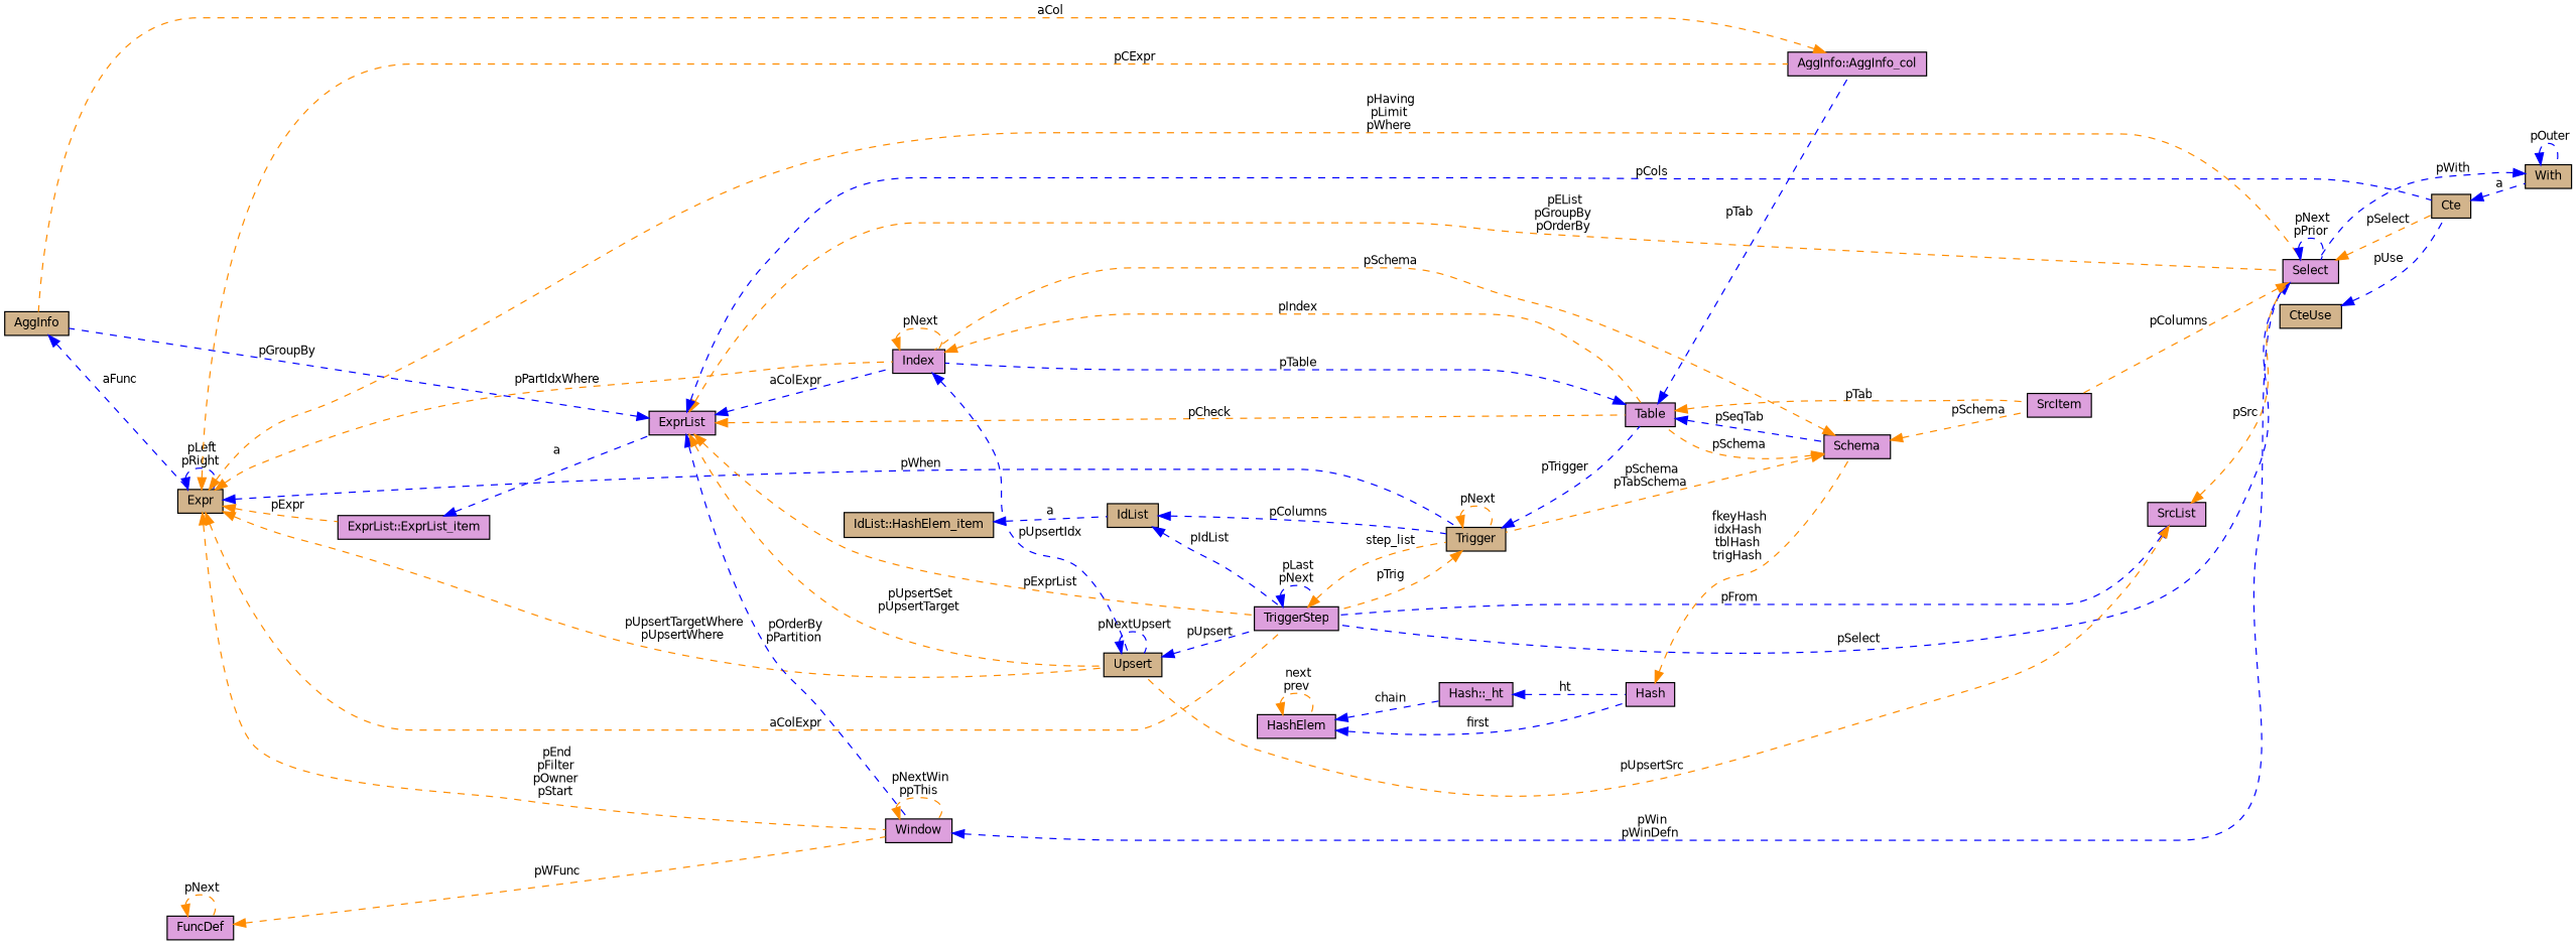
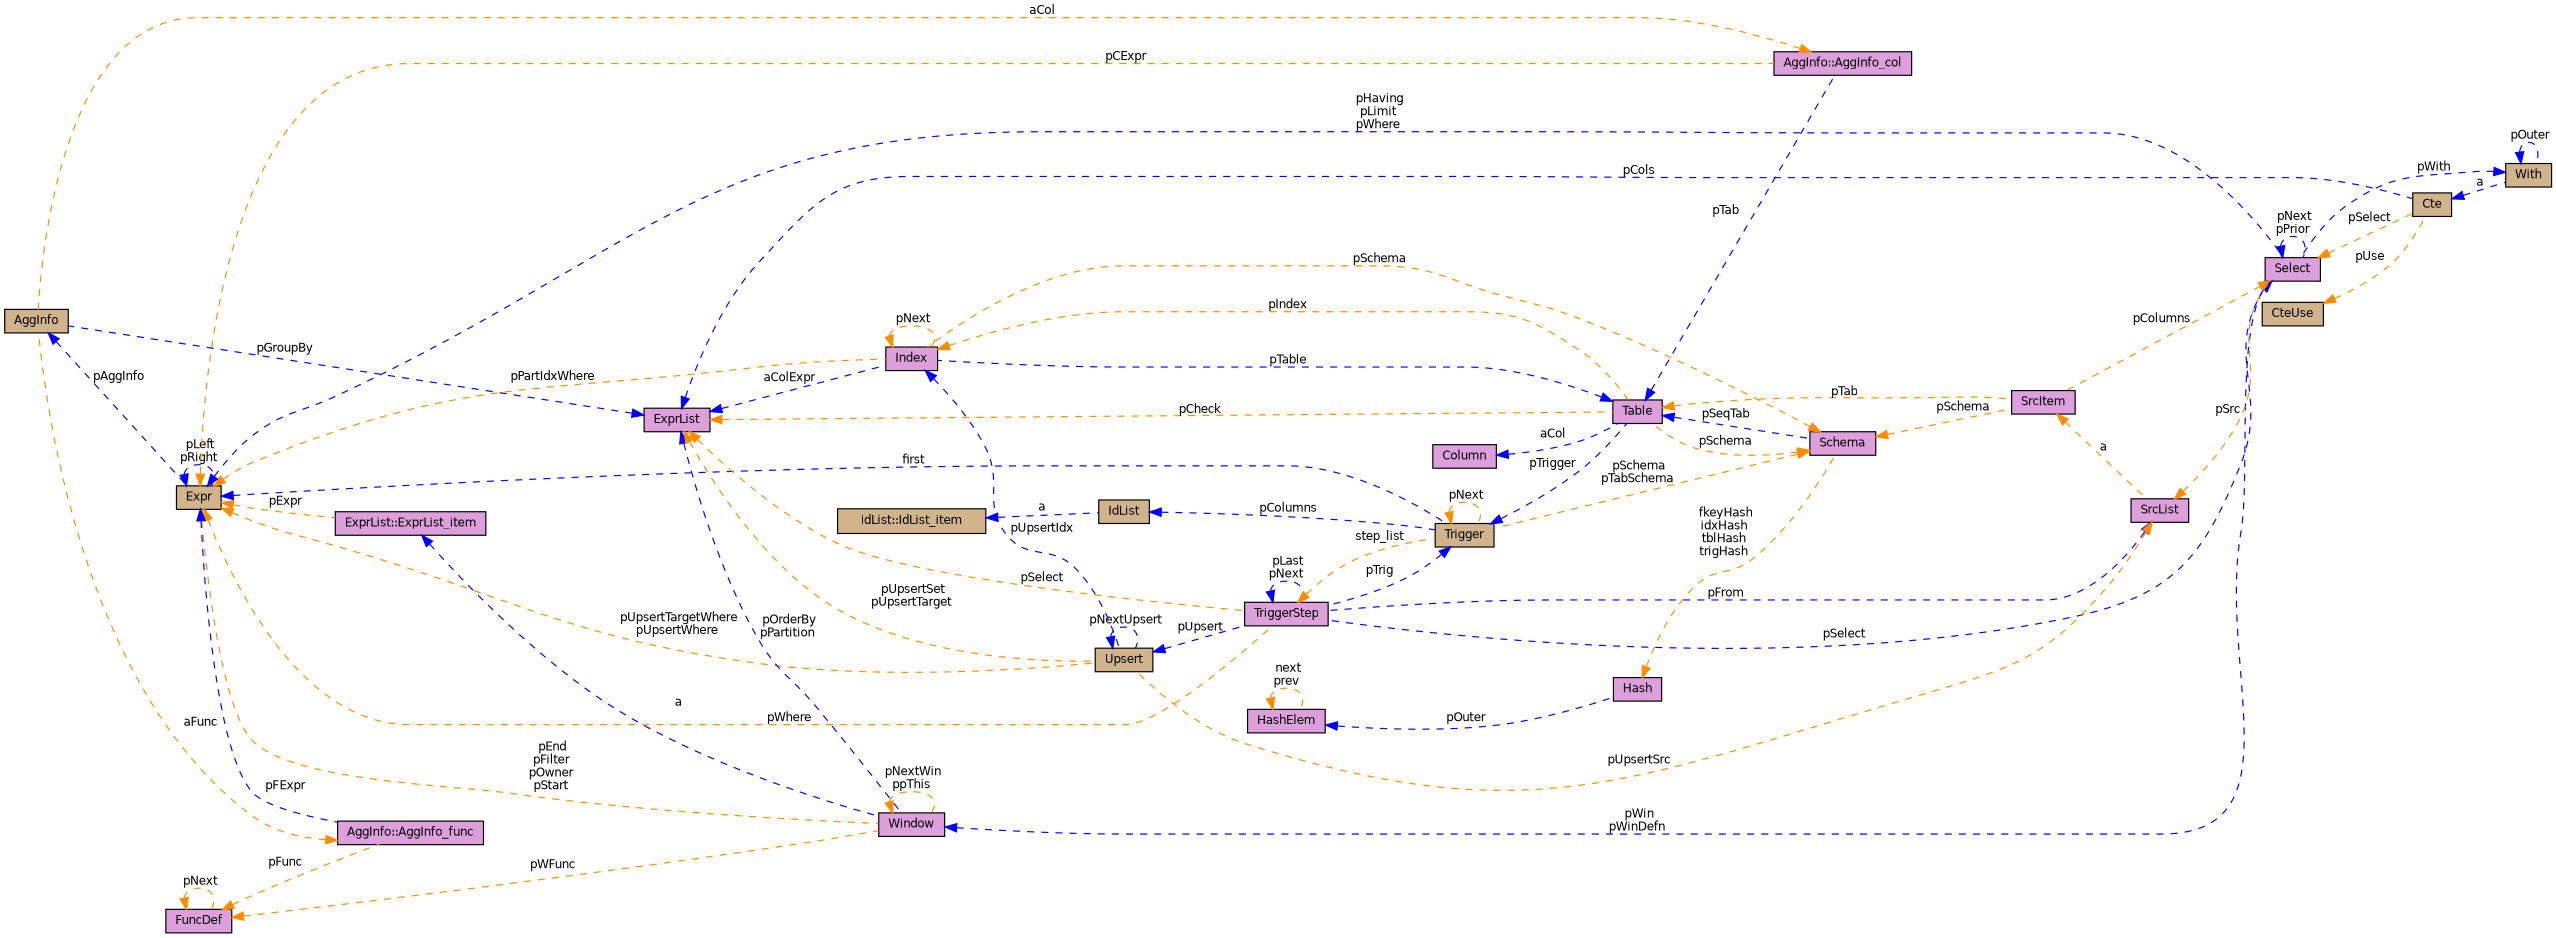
  digraph {
    rankdir=LR
    node [color=black fillcolor=plum fontname=Helvetica fontsize=10 shape=record style=filled]
    edge [color=darkorange dir=back fontname=Helvetica fontsize=10 labelfontname=Helvetica labelfontsize=10 style=dashed]
    n1 [fillcolor=tan fontcolor=black height=0.2 label=AggInfo width=0.4]
    n2 [fillcolor=tan height=0.2 label=Expr width=0.4]
    n3 [height=0.2 label=Index width=0.4]
    n4 [height=0.2 label=TriggerStep width=0.4]
    n5 [height=0.2 label=Select width=0.4]
    n6 [height=0.2 label=Window width=0.4]
    n7 [fillcolor=tan height=0.2 label=Upsert width=0.4]
    n8 [height=0.2 label="ExprList::ExprList_item" width=0.4]
    n9 [height=0.2 label="AggInfo::AggInfo_col" width=0.4]
    n10 [fillcolor=tan height=0.2 label=Trigger width=0.4]
+   n11 [height=0.2 label="AggInfo::AggInfo_func" width=0.4]
    n12 [height=0.2 label=ExprList width=0.4]
    n13 [height=0.2 label=Table width=0.4]
    n14 [fillcolor=tan height=0.2 label=Cte width=0.4]
    n15 [height=0.2 label=Schema width=0.4]
    n16 [height=0.2 label=SrcItem width=0.4]
    n17 [fillcolor=tan height=0.2 label=With width=0.4]
    n18 [height=0.2 label=SrcList width=0.4]
+   n19 [height=0.2 label=Column width=0.4]
    n20 [height=0.2 label=Hash width=0.4]
    n21 [height=0.2 label=HashElem width=0.4]
-   n22 [height=0.2 label="Hash::_ht" width=0.4]
    n23 [fillcolor=tan height=0.2 label=IdList width=0.4]
-   n24 [fillcolor=tan height=0.2 label="IdList::HashElem_item" width=0.4]
+   n24 [fillcolor=tan height=0.2 label="IdList::IdList_item" width=0.4]
    n25 [fillcolor=tan height=0.2 label=CteUse width=0.4]
    n26 [height=0.2 label=FuncDef width=0.4]
-   n1 -> n2 [color=blue label=" aFunc"]
+   n1 -> n2 [color=blue label=" pAggInfo"]
    n2 -> n2 [color=blue label=" pLeft\npRight"]
    n2 -> n3 [label=" pPartIdxWhere"]
-   n2 -> n4 [label=" aColExpr"]
-   n2 -> n5 [label=" pHaving\npLimit\npWhere"]
+   n2 -> n4 [label=" pWhere"]
+   n2 -> n5 [color=blue label=" pHaving\npLimit\npWhere"]
    n2 -> n6 [label=" pEnd\npFilter\npOwner\npStart"]
    n2 -> n7 [label=" pUpsertTargetWhere\npUpsertWhere"]
    n2 -> n8 [label=" pExpr"]
    n2 -> n9 [label=" pCExpr"]
-   n2 -> n10 [color=blue label=" pWhen"]
+   n2 -> n10 [color=blue label=" first"]
+   n2 -> n11 [color=blue label=" pFExpr"]
    n3 -> n3 [label=" pNext"]
    n3 -> n7 [color=blue label=" pUpsertIdx"]
    n3 -> n13 [label=" pIndex"]
    n4 -> n4 [color=blue label=" pLast\npNext"]
    n4 -> n10 [label=" step_list"]
    n5 -> n4 [color=blue label=" pSelect"]
    n5 -> n5 [color=blue label=" pNext\npPrior"]
    n5 -> n14 [label=" pSelect"]
    n5 -> n16 [label=" pColumns"]
    n6 -> n5 [color=blue label=" pWin\npWinDefn"]
    n6 -> n6 [label=" pNextWin\nppThis"]
    n7 -> n4 [color=blue label=" pUpsert"]
    n7 -> n7 [color=blue label=" pNextUpsert"]
-   n8 -> n12 [color=blue label=" a"]
+   n8 -> n6 [color=blue label=" a"]
    n9 -> n1 [label=" aCol"]
-   n10 -> n4 [label=" pTrig"]
+   n10 -> n4 [color=blue label=" pTrig"]
    n10 -> n10 [label=" pNext"]
    n10 -> n13 [color=blue label=" pTrigger"]
+   n11 -> n1 [label=" aFunc"]
    n12 -> n1 [color=blue label=" pGroupBy"]
    n12 -> n3 [color=blue label=" aColExpr"]
-   n12 -> n4 [label=" pExprList"]
-   n12 -> n5 [label=" pEList\npGroupBy\npOrderBy"]
+   n12 -> n4 [label=" pSelect"]
    n12 -> n6 [color=blue label=" pOrderBy\npPartition"]
    n12 -> n7 [label=" pUpsertSet\npUpsertTarget"]
    n12 -> n13 [label=" pCheck"]
    n12 -> n14 [color=blue label=" pCols"]
    n13 -> n3 [color=blue label=" pTable"]
    n13 -> n9 [color=blue label=" pTab"]
    n13 -> n15 [color=blue label=" pSeqTab"]
    n13 -> n16 [label=" pTab"]
    n14 -> n17 [color=blue label=" a"]
    n15 -> n3 [label=" pSchema"]
    n15 -> n10 [label=" pSchema\npTabSchema"]
    n15 -> n13 [label=" pSchema"]
    n15 -> n16 [label=" pSchema"]
+   n16 -> n18 [label=" a"]
    n17 -> n5 [color=blue label=" pWith"]
    n17 -> n17 [color=blue label=" pOuter"]
    n18 -> n4 [color=blue label=" pFrom"]
    n18 -> n5 [label=" pSrc"]
    n18 -> n7 [label=" pUpsertSrc"]
+   n19 -> n13 [color=blue label=" aCol"]
    n20 -> n15 [label=" fkeyHash\nidxHash\ntblHash\ntrigHash"]
-   n21 -> n20 [color=blue label=" first"]
+   n21 -> n20 [color=blue label=" pOuter"]
    n21 -> n21 [label=" next\nprev"]
-   n21 -> n22 [color=blue label=" chain"]
-   n22 -> n20 [color=blue label=" ht"]
-   n23 -> n4 [color=blue label=" pIdList"]
    n23 -> n10 [color=blue label=" pColumns"]
    n24 -> n23 [color=blue label=" a"]
-   n25 -> n14 [color=blue label=" pUse"]
+   n25 -> n14 [label=" pUse"]
    n26 -> n6 [label=" pWFunc"]
+   n26 -> n11 [label=" pFunc"]
    n26 -> n26 [label=" pNext"]
  }
